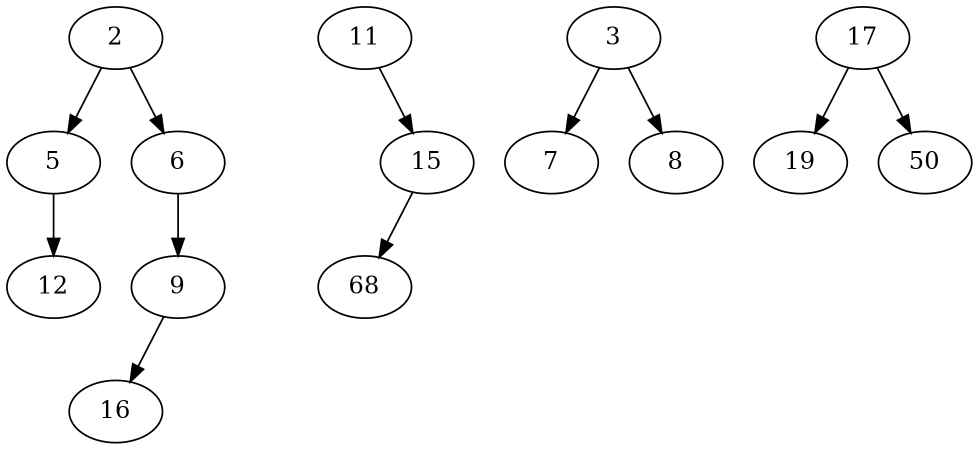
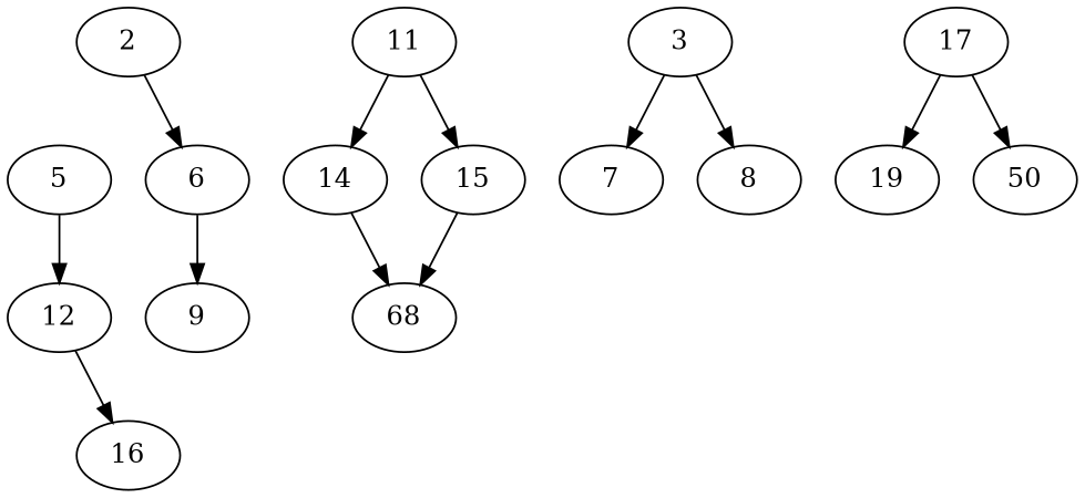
  digraph {
    node [alpha=0.01]
    5 [alpha=0.14 expect_size=8066048]
    12 [expect_size=24068096]
    16 [alpha=0.20 expect_size=7649280]
    2 [alpha=0.07 expect_size=6006784]
    6 [alpha=0.16 expect_size=11193344]
    9 [expect_size=5687296]
    11 [alpha=0.18 expect_size=16429056]
+   14 [alpha=0.18 expect_size=29092864]
    15 [alpha=0.12 expect_size=22757376]
    3 [alpha=0.15 expect_size=18511872]
    7 [alpha=0.09 expect_size=42237952]
    8 [alpha=0.11 expect_size=49870848]
    n13 [alpha=0.04 expect_size=19580928 label=68]
    17 [alpha=0.06 expect_size=45280256]
    19 [alpha=0.19 expect_size=46018560]
    n16 [alpha=0.13 expect_size=48463872 label=50]
    5 -> 12
-   9 -> 16
-   2 -> 5
+   12 -> 16
    2 -> 6
    6 -> 9
+   11 -> 14
    11 -> 15
+   14 -> n13
    15 -> n13
    3 -> 7
    3 -> 8
    17 -> 19
    17 -> n16
  }
